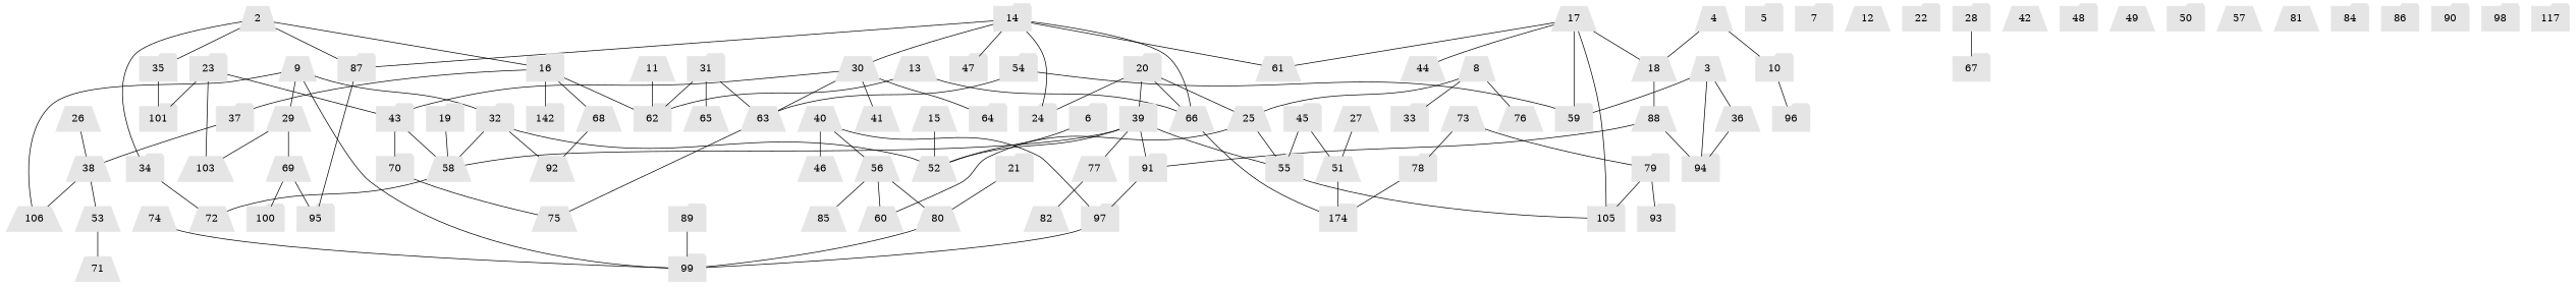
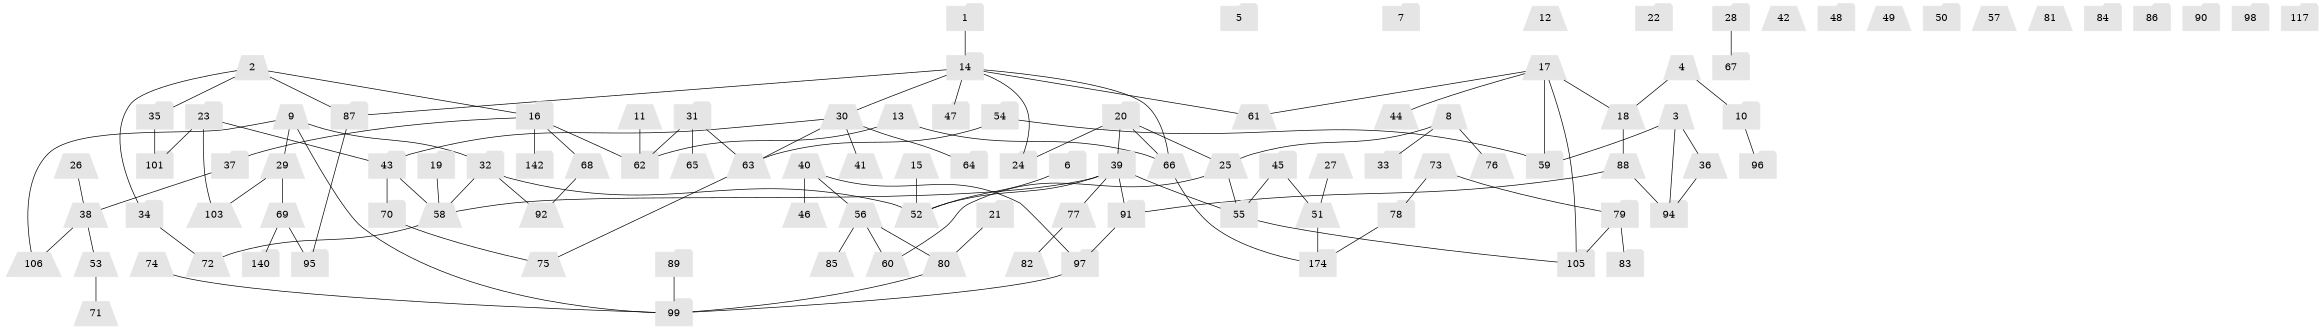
  graph {
    node [color=gray90 shape=folder style=filled]
+   1
    14
    87
    66 [shape=trapezium]
    24
    30 [shape=trapezium]
    47
    61 [shape=trapezium]
    2 [shape=trapezium]
    16
    34
    35
    62
    37
    68 [shape=trapezium]
    n16 [label=142]
    72 [shape=trapezium]
    101
    95
    3 [shape=trapezium]
    36 [shape=trapezium]
    59
    94
    4 [shape=trapezium]
    10
    18 [shape=trapezium]
    96
    88 [shape=trapezium]
    5
    52 [shape=trapezium]
    6
    7
    8 [shape=trapezium]
    25 [shape=trapezium]
    33
    76 [shape=trapezium]
    55
    60 [shape=trapezium]
    9 [shape=trapezium]
    29 [shape=trapezium]
    32
    99
    106 [shape=trapezium]
    103 [shape=trapezium]
    69 [shape=trapezium]
    58 [shape=trapezium]
    92 [shape=trapezium]
    11 [shape=trapezium]
    12 [shape=trapezium]
    13 [shape=trapezium]
    n51 [label=174]
    43
    41 [shape=trapezium]
    63 [shape=trapezium]
    64
    15 [shape=trapezium]
    38 [shape=trapezium]
    17 [shape=trapezium]
    44 [shape=trapezium]
    105
    91
    19
    20
    39
    77 [shape=trapezium]
    40 [shape=trapezium]
    46 [shape=trapezium]
    56 [shape=trapezium]
    97
    80 [shape=trapezium]
    21
    22
    23
    70
    26 [shape=trapezium]
    53 [shape=trapezium]
    27 [shape=trapezium]
    51 [shape=trapezium]
    28
    67
-   100
+   100 [label=140]
    75 [shape=trapezium]
    31
    65 [shape=trapezium]
    71 [shape=trapezium]
    82 [shape=trapezium]
    85 [shape=trapezium]
    42 [shape=trapezium]
    45
    48
    49 [shape=trapezium]
    50
    54
    57 [shape=trapezium]
    73 [shape=trapezium]
    78
    79
-   93
+   93 [label=83]
    74 [shape=trapezium]
    81 [shape=trapezium]
    84
    86
    89
    90
    98
    n106 [label=117]
+   1 -- 14
    14 -- 87
    14 -- 66
    14 -- 24
    14 -- 30
    14 -- 47
    14 -- 61
    87 -- 95
    66 -- n51
    30 -- 43
    30 -- 41
    30 -- 63
    30 -- 64
    2 -- 87
    2 -- 16
    2 -- 34
    2 -- 35
    16 -- 62
    16 -- 37
    16 -- 68
    16 -- n16
    34 -- 72
    35 -- 101
    37 -- 38
    68 -- 92
    3 -- 36
    3 -- 59
    3 -- 94
    36 -- 94
    4 -- 10
    4 -- 18
    10 -- 96
    18 -- 88
    88 -- 94
    88 -- 91
    6 -- 52
    8 -- 25
    8 -- 33
    8 -- 76
    25 -- 55
    25 -- 60
    55 -- 105
    9 -- 29
    9 -- 32
    9 -- 99
    9 -- 106
    29 -- 103
    29 -- 69
    32 -- 52
    32 -- 58
    32 -- 92
    69 -- 95
    69 -- 100
    58 -- 72
    11 -- 62
    13 -- 66
    13 -- 62
    43 -- 58
    43 -- 70
    63 -- 75
    15 -- 52
    38 -- 106
    38 -- 53
    17 -- 61
    17 -- 59
    17 -- 18
    17 -- 44
    17 -- 105
    91 -- 97
    19 -- 58
    20 -- 66
    20 -- 24
    20 -- 25
    20 -- 39
    39 -- 52
    39 -- 55
    39 -- 58
    39 -- 91
    39 -- 77
    77 -- 82
    40 -- 46
    40 -- 56
    40 -- 97
    56 -- 60
    56 -- 80
    56 -- 85
    97 -- 99
    80 -- 99
    21 -- 80
    23 -- 101
    23 -- 103
    23 -- 43
    70 -- 75
    26 -- 38
    53 -- 71
    27 -- 51
    51 -- n51
    28 -- 67
    31 -- 62
    31 -- 63
    31 -- 65
    45 -- 55
    45 -- 51
    54 -- 59
    54 -- 63
    73 -- 78
    73 -- 79
    78 -- n51
    79 -- 105
    79 -- 93
    74 -- 99
    89 -- 99
  }
